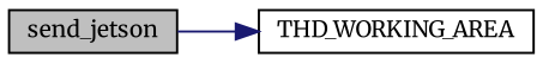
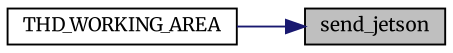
  digraph {
    rankdir=LR
    fontname=Merriweather
    node [color=black fontname=Merriweather fontsize=10 shape=record style=filled]
    n1 [fillcolor=grey75 fontcolor=black height=0.2 label=send_jetson width=0.4]
    n2 [fillcolor=white height=0.2 label=THD_WORKING_AREA width=0.4]
-   n1 -> n2 [color=midnightblue fontname=Merriweather fontsize=10 labelfontname=Helvetica labelfontsize=10 style=solid]
+   n2 -> n1 [color=midnightblue fontname=Merriweather fontsize=10 labelfontname=Helvetica labelfontsize=10 style=solid]
  }
